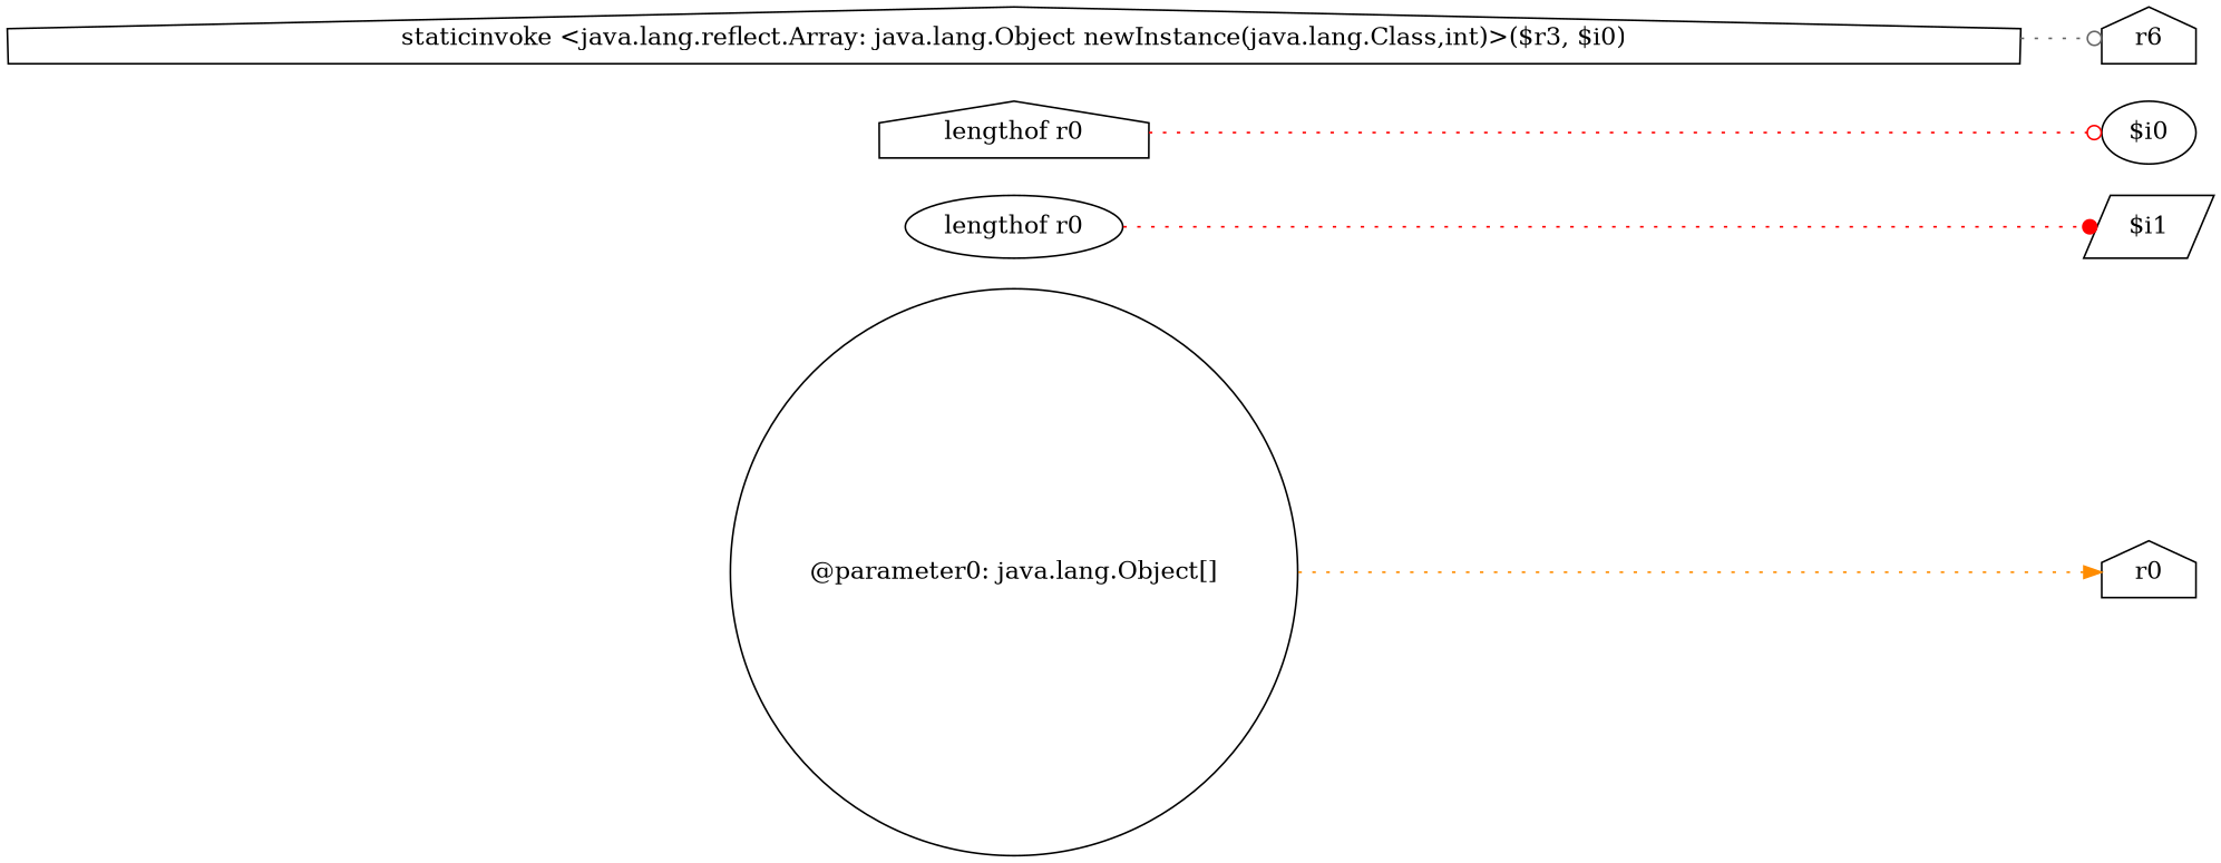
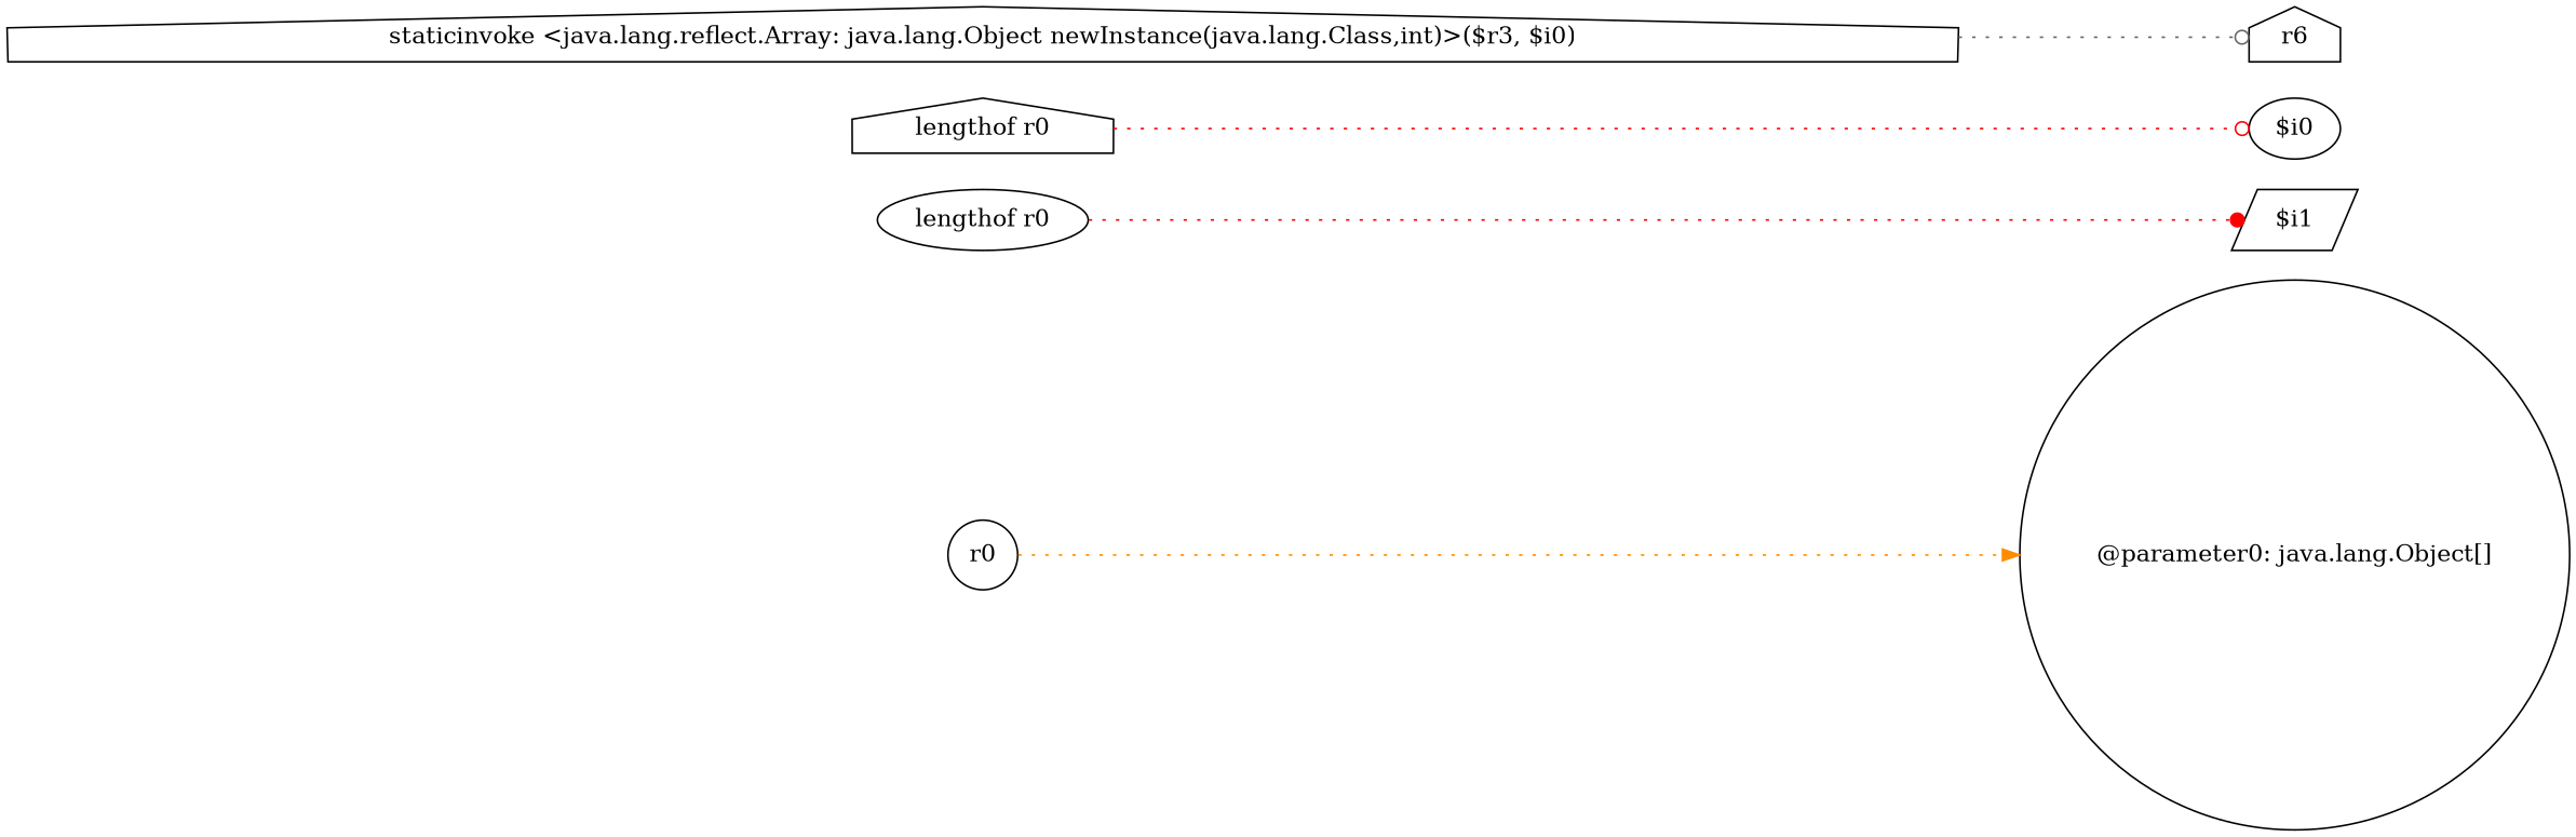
  digraph {
    rankdir=LR
    node [shape=house]
    edge [arrowhead=odot color=red style=dotted]
    n1 [label="@parameter0: java.lang.Object[]" shape=circle]
-   n2 [label=r0]
+   n2 [label=r0 shape=circle]
    n3 [label="lengthof r0" shape=ellipse]
    n4 [label="$i1" shape=parallelogram]
    n5 [label="lengthof r0"]
    n6 [label="$i0" shape=ellipse]
    n7 [label="staticinvoke <java.lang.reflect.Array: java.lang.Object newInstance(java.lang.Class,int)>($r3, $i0)"]
    n8 [label=r6]
-   n1 -> n2 [arrowhead=normal color=darkorange]
+   n2 -> n1 [arrowhead=normal color=darkorange]
    n3 -> n4 [arrowhead=dot]
    n5 -> n6
    n7 -> n8 [color=gray40]
  }
